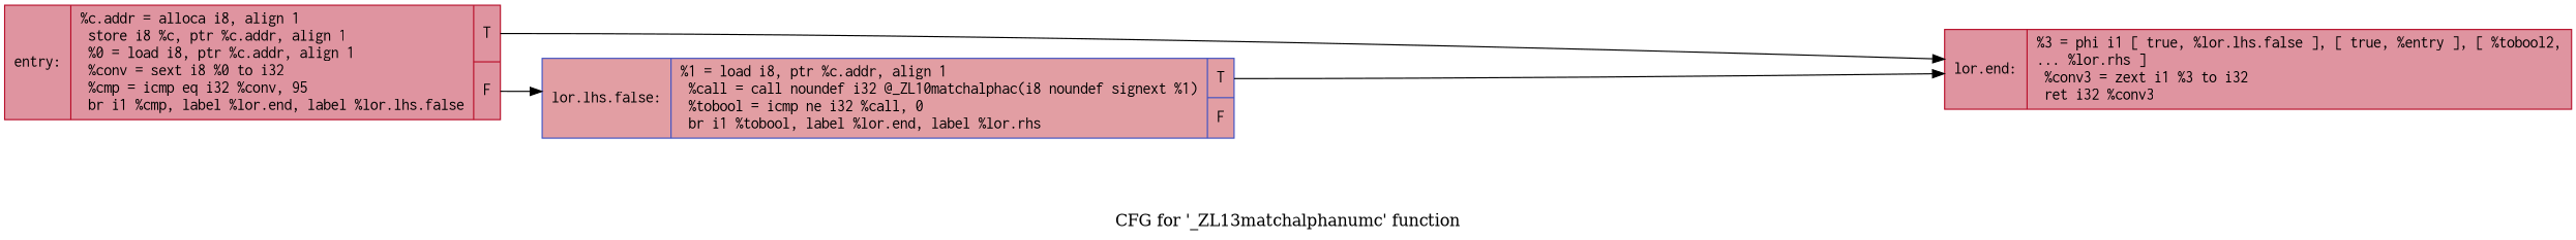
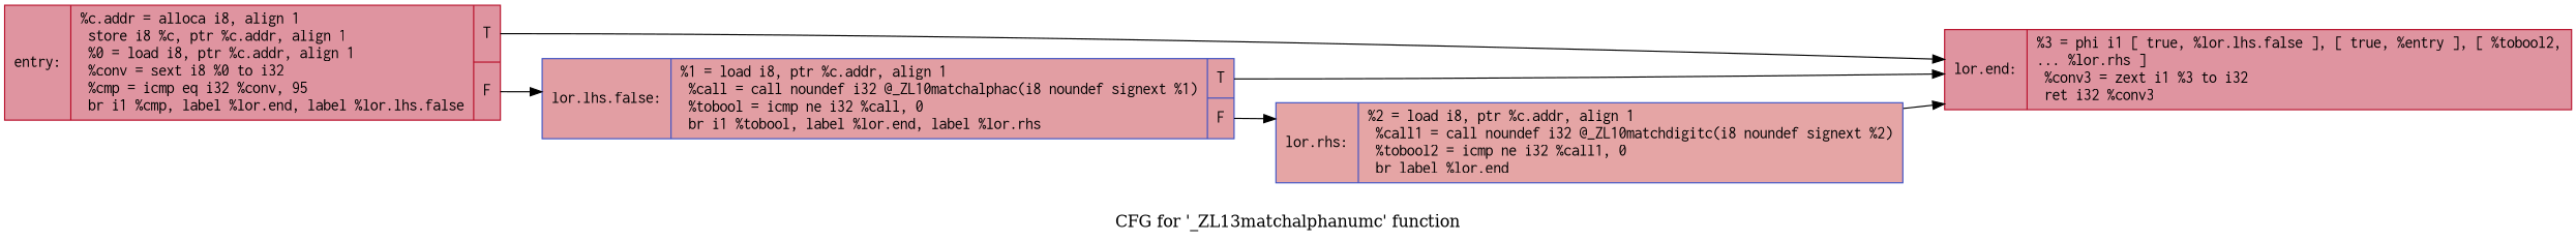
  digraph {
    label="CFG for '_ZL13matchalphanumc' function"
    rankdir=LR
    node [color="#b70d28ff" fillcolor="#b70d2870" fontname=Courier shape=record style=filled]
    edge [tailport=s0]
    n1 [label="{entry:\l|  %c.addr = alloca i8, align 1\l  store i8 %c, ptr %c.addr, align 1\l  %0 = load i8, ptr %c.addr, align 1\l  %conv = sext i8 %0 to i32\l  %cmp = icmp eq i32 %conv, 95\l  br i1 %cmp, label %lor.end, label %lor.lhs.false\l|{<s0>T|<s1>F}}"]
    n2 [label="{lor.end:\l|  %3 = phi i1 [ true, %lor.lhs.false ], [ true, %entry ], [ %tobool2,\l... %lor.rhs ]\l  %conv3 = zext i1 %3 to i32\l  ret i32 %conv3\l}"]
    n3 [color="#3d50c3ff" fillcolor="#be242e70" label="{lor.lhs.false:\l|  %1 = load i8, ptr %c.addr, align 1\l  %call = call noundef i32 @_ZL10matchalphac(i8 noundef signext %1)\l  %tobool = icmp ne i32 %call, 0\l  br i1 %tobool, label %lor.end, label %lor.rhs\l|{<s0>T|<s1>F}}"]
+   n4 [color="#3d50c3ff" fillcolor="#c5333470" label="{lor.rhs:\l|  %2 = load i8, ptr %c.addr, align 1\l  %call1 = call noundef i32 @_ZL10matchdigitc(i8 noundef signext %2)\l  %tobool2 = icmp ne i32 %call1, 0\l  br label %lor.end\l}"]
    n1 -> n2
    n1 -> n3 [tailport=s1]
    n3 -> n2
+   n3 -> n4 [tailport=s1]
+   n4 -> n2 [tailport=""]
  }
